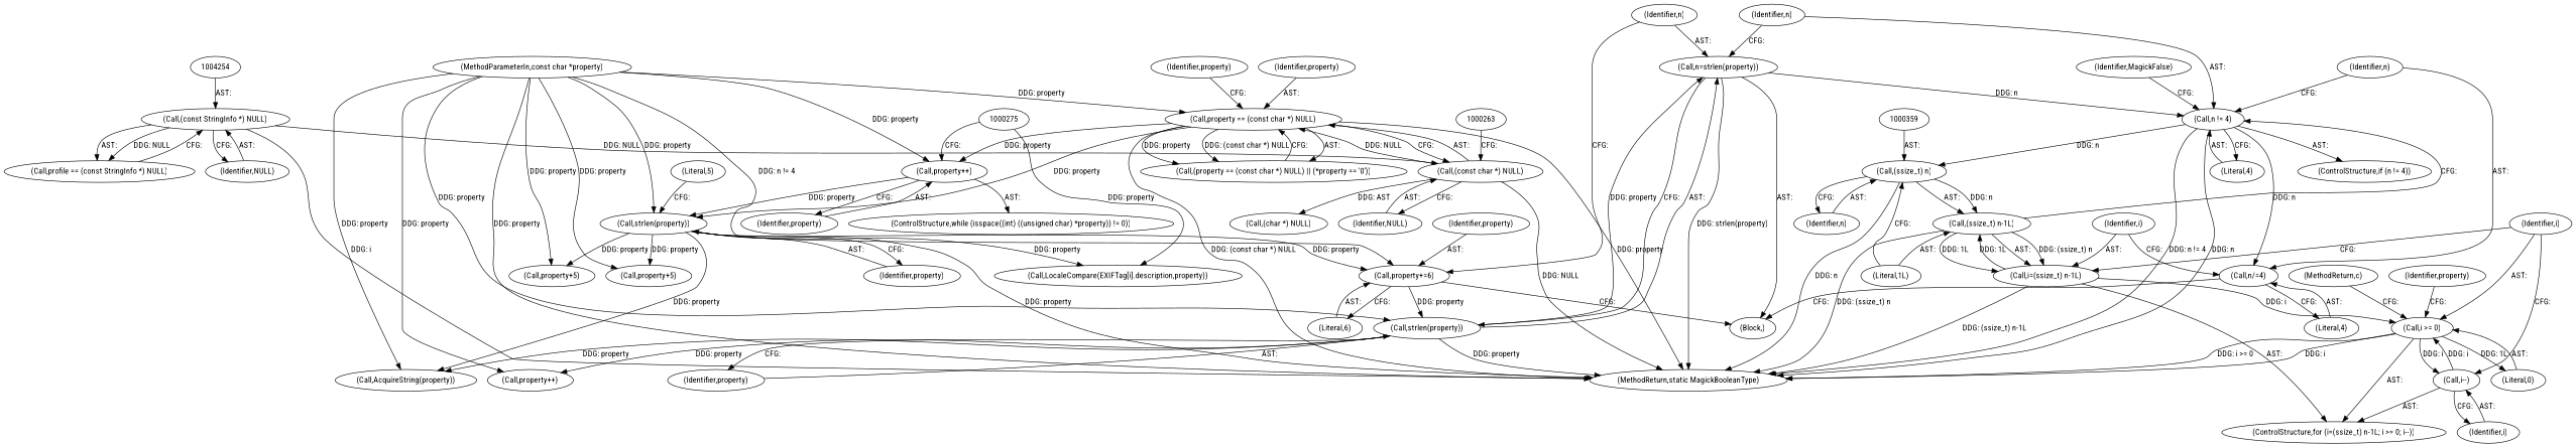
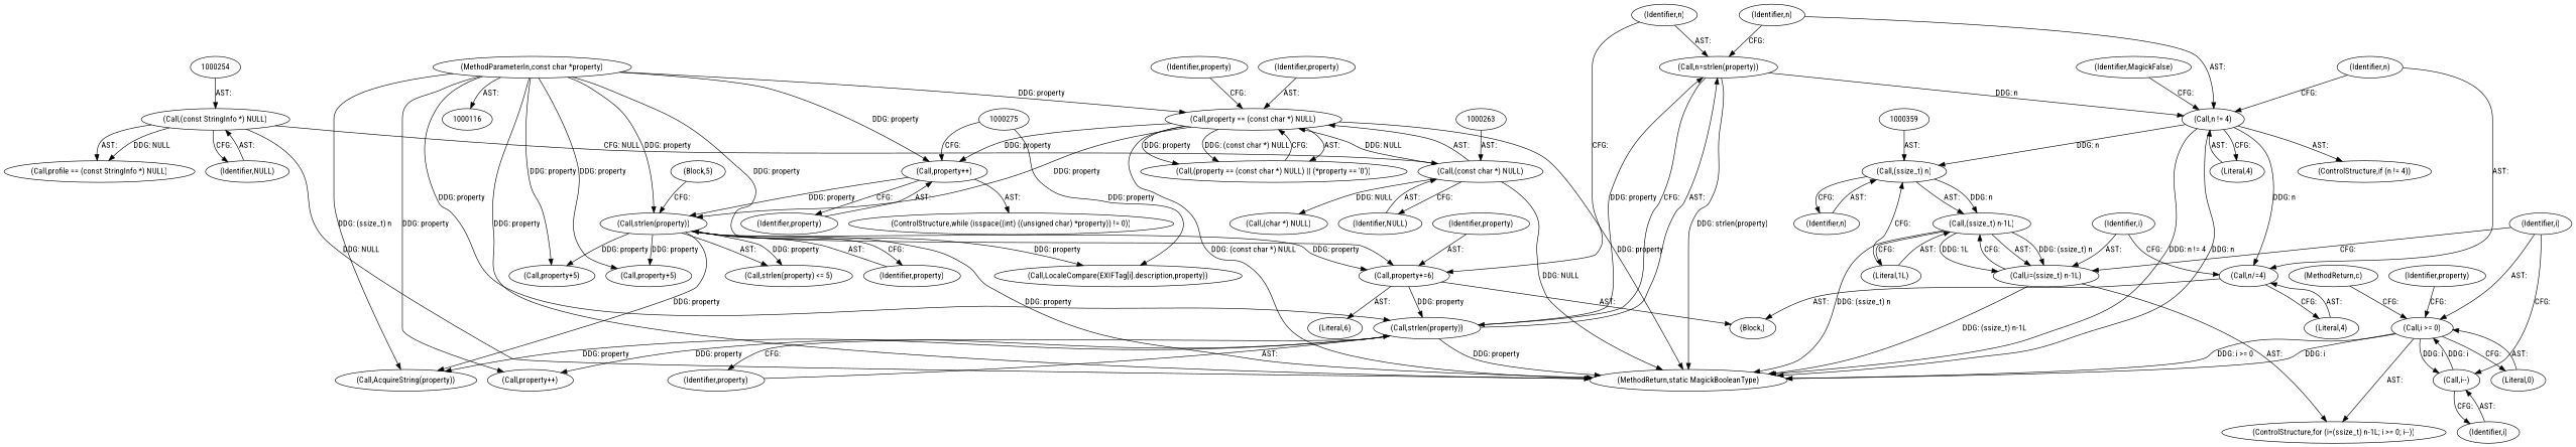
  digraph {
    fontname="Roboto Condensed"
    node [fontname="Roboto Condensed"]
    edge [fontname="Roboto Condensed"]
    n1 [label="(Call,n=strlen(property))"]
    n2 [label="(Call,strlen(property))"]
    n3 [label="(Call,n != 4)"]
    n4 [label="(Block,)"]
    n5 [label="(MethodReturn,static MagickBooleanType)"]
    n6 [label="(Identifier,property)"]
    n7 [label="(Call,AcquireString(property))"]
    n8 [label="(Call,property++)"]
    n9 [label="(Call,n/=4)"]
    n10 [label="(Literal,4)"]
    n11 [label="(ControlStructure,if (n != 4))"]
    n12 [label="(Call,(ssize_t) n)"]
    n13 [label="(Call,property+=6)"]
    n14 [label="(Literal,6)"]
    n15 [label="(MethodParameterIn,const char *property)"]
    n16 [label="(Call,strlen(property))"]
    n17 [label="(Call,property++)"]
    n18 [label="(Call,property == (const char *) NULL)"]
    n19 [label="(Call,property+5)"]
    n20 [label="(Call,property+5)"]
+   1000116
    n22 [label="(Call,LocaleCompare(EXIFTag[i].description,property))"]
    n23 [label="(Identifier,property)"]
+   n24 [label="(Call,strlen(property) <= 5)"]
    n25 [label="(Identifier,property)"]
    n26 [label="(ControlStructure,while (isspace((int) ((unsigned char) *property)) != 0))"]
    n27 [label="(Call,(const char *) NULL)"]
    n28 [label="(Call,(property == (const char *) NULL) || (*property == '\0'))"]
    n29 [label="(Call,(char *) NULL)"]
    n30 [label="(Identifier,NULL)"]
    n31 [label="(Call,(const StringInfo *) NULL)"]
    n32 [label="(Identifier,NULL)"]
    n33 [label="(Call,profile == (const StringInfo *) NULL)"]
    n34 [label="(Literal,4)"]
    n35 [label="(Call,(ssize_t) n-1L)"]
    n36 [label="(Identifier,n)"]
    n37 [label="(Call,i=(ssize_t) n-1L)"]
    n38 [label="(Literal,1L)"]
    n39 [label="(Call,i >= 0)"]
    n40 [label="(ControlStructure,for (i=(ssize_t) n-1L; i >= 0; i--))"]
    n41 [label="(Call,i--)"]
    n42 [label="(Literal,0)"]
    n43 [label="(Identifier,i)"]
    n44 [label="(Identifier,MagickFalse)"]
-   n45 [label="(Literal,5)"]
+   n45 [label="(Block,5)"]
    n46 [label="(Identifier,n)"]
    n47 [label="(Identifier,n)"]
    n48 [label="(Identifier,i)"]
    n49 [label="(Identifier,property)"]
    n50 [label="(MethodReturn,c)"]
    n51 [label="(Identifier,i)"]
    n52 [label="(Identifier,property)"]
    n53 [label="(Identifier,property)"]
    n54 [label="(Identifier,property)"]
    n55 [label="(Identifier,n)"]
    1000275
    1000263
-   1000254 [label=1004254]
+   1000254
    1000359
    n1 -> n2 [label="CFG: "]
    n1 -> n3 [label="DDG: n"]
-   n1 -> n4 [label="AST: "]
    n1 -> n5 [label="DDG: strlen(property)"]
    n2 -> n1 [label="AST: "]
    n2 -> n1 [label="DDG: property"]
    n2 -> n5 [label="DDG: property"]
    n2 -> n6 [label="CFG: "]
    n2 -> n7 [label="DDG: property"]
    n2 -> n8 [label="DDG: property"]
    n3 -> n5 [label="DDG: n != 4"]
    n3 -> n5 [label="DDG: n"]
    n3 -> n9 [label="DDG: n"]
    n3 -> n10 [label="CFG: "]
    n3 -> n11 [label="AST: "]
    n3 -> n12 [label="DDG: n"]
    n6 -> n2 [label="AST: "]
-   n9 -> n4 [label="CFG: "]
+   n9 -> n4 [label="AST: "]
    n9 -> n34 [label="CFG: "]
    n10 -> n3 [label="AST: "]
-   n12 -> n5 [label="DDG: n"]
    n12 -> n35 [label="AST: "]
    n12 -> n35 [label="DDG: n"]
    n12 -> n36 [label="CFG: "]
    n13 -> n2 [label="DDG: property"]
-   n13 -> n4 [label="CFG: "]
-   n13 -> n14 [label="CFG: "]
-   n14 -> n13 [label="AST: "]
+   n13 -> n4 [label="AST: "]
+   n13 -> n14 [label="AST: "]
    n15 -> n2 [label="DDG: property"]
    n15 -> n5 [label="DDG: property"]
-   n15 -> n7 [label="DDG: property"]
+   n15 -> n7 [label="DDG: (ssize_t) n"]
    n15 -> n8 [label="DDG: property"]
-   n15 -> n13 [label="DDG: n != 4"]
+   n15 -> n13 [label="DDG: property"]
    n15 -> n16 [label="DDG: property"]
    n15 -> n17 [label="DDG: property"]
    n15 -> n18 [label="DDG: property"]
    n15 -> n19 [label="DDG: property"]
    n15 -> n20 [label="DDG: property"]
+   n15 -> 1000116 [label="AST: "]
    n16 -> n5 [label="DDG: property"]
    n16 -> n7 [label="DDG: property"]
    n16 -> n13 [label="DDG: property"]
    n16 -> n19 [label="DDG: property"]
    n16 -> n20 [label="DDG: property"]
    n16 -> n22 [label="DDG: property"]
    n16 -> n23 [label="CFG: "]
+   n16 -> n24 [label="AST: "]
+   n16 -> n24 [label="DDG: property"]
    n17 -> n16 [label="DDG: property"]
    n17 -> n25 [label="CFG: "]
    n17 -> n26 [label="AST: "]
    n18 -> n5 [label="DDG: (const char *) NULL"]
    n18 -> n5 [label="DDG: property"]
    n18 -> n16 [label="DDG: property"]
    n18 -> n17 [label="DDG: property"]
-   n18 -> n27 [label="CFG: "]
    n18 -> n28 [label="AST: "]
    n18 -> n28 [label="DDG: property"]
    n18 -> n28 [label="DDG: (const char *) NULL"]
    n23 -> n16 [label="AST: "]
    n25 -> n17 [label="AST: "]
    n27 -> n5 [label="DDG: NULL"]
    n27 -> n18 [label="AST: "]
    n27 -> n18 [label="DDG: NULL"]
-   n27 -> n29 [label="DDG: AST"]
+   n27 -> n29 [label="DDG: NULL"]
    n27 -> n30 [label="CFG: "]
    n28 -> n18 [label="CFG: "]
    n30 -> n27 [label="AST: "]
-   n31 -> n5 [label="DDG: i"]
-   n31 -> n27 [label="DDG: NULL"]
+   n31 -> n5 [label="DDG: NULL"]
+   n31 -> n27 [label="CFG: NULL"]
    n31 -> n32 [label="CFG: "]
    n31 -> n33 [label="AST: "]
    n31 -> n33 [label="DDG: NULL"]
    n32 -> n31 [label="AST: "]
-   n33 -> n31 [label="CFG: "]
    n34 -> n9 [label="AST: "]
    n35 -> n5 [label="DDG: (ssize_t) n"]
    n35 -> n37 [label="AST: "]
    n35 -> n37 [label="DDG: (ssize_t) n"]
    n35 -> n37 [label="DDG: 1L"]
-   n35 -> n3 [label="CFG: "]
+   n35 -> n38 [label="CFG: "]
    n36 -> n12 [label="AST: "]
    n37 -> n5 [label="DDG: (ssize_t) n-1L"]
-   n37 -> n35 [label="DDG: 1L"]
-   n37 -> n39 [label="DDG: i"]
+   n37 -> n35 [label="CFG: "]
    n37 -> n40 [label="AST: "]
    n38 -> n12 [label="CFG: "]
    n38 -> n35 [label="AST: "]
    n39 -> n5 [label="DDG: i >= 0"]
    n39 -> n5 [label="DDG: i"]
    n39 -> n40 [label="AST: "]
    n39 -> n41 [label="DDG: i"]
-   n39 -> n42 [label="DDG: 1L"]
+   n39 -> n42 [label="CFG: "]
    n41 -> n39 [label="DDG: i"]
-   n41 -> n40 [label="AST: "]
    n41 -> n43 [label="CFG: "]
    n42 -> n39 [label="AST: "]
    n43 -> n41 [label="AST: "]
    n44 -> n3 [label="CFG: "]
    n45 -> n16 [label="CFG: "]
    n46 -> n1 [label="AST: "]
    n46 -> n13 [label="CFG: "]
    n47 -> n3 [label="CFG: "]
    n47 -> n9 [label="AST: "]
    n48 -> n9 [label="CFG: "]
    n48 -> n37 [label="AST: "]
    n49 -> n18 [label="AST: "]
    n50 -> n39 [label="CFG: "]
    n51 -> n37 [label="CFG: "]
    n51 -> n39 [label="AST: "]
    n51 -> n41 [label="CFG: "]
    n52 -> n18 [label="CFG: "]
    n53 -> n39 [label="CFG: "]
    n54 -> n13 [label="AST: "]
    n55 -> n1 [label="CFG: "]
    n55 -> n3 [label="AST: "]
    1000275 -> n17 [label="CFG: "]
    1000275 -> n22 [label="DDG: property"]
-   1000263 -> n27 [label="CFG: "]
+   1000263 -> n27 [label="AST: "]
    1000254 -> n31 [label="AST: "]
    1000359 -> n12 [label="AST: "]
  }
